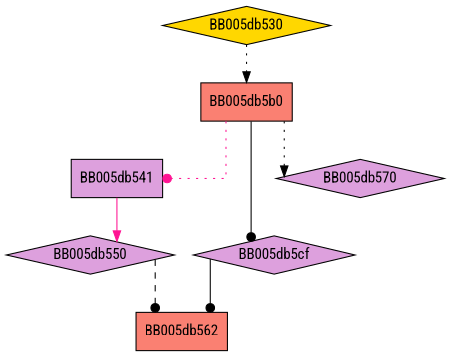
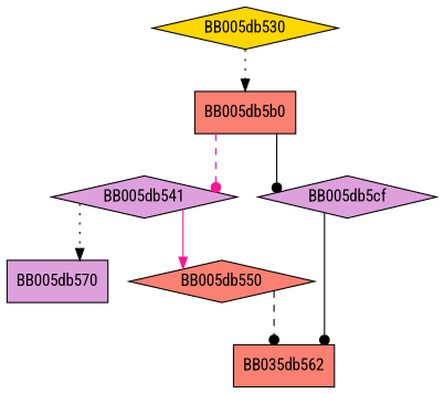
  digraph {
    fontname="Roboto Condensed"
    splines=ortho
    node [fillcolor=salmon fontname="Roboto Condensed" shape=diamond style=filled]
    edge [arrowhead=dot color=black fontname="Roboto Condensed" style=solid]
    BB005db530 [fillcolor=gold]
    BB005db5b0 [shape=box]
-   BB005db541 [fillcolor=plum shape=box]
+   BB005db541 [fillcolor=plum]
    BB005db5cf [fillcolor=plum]
-   BB005db570 [fillcolor=plum]
-   BB005db550 [fillcolor=plum]
-   BB005db562 [shape=box]
+   BB005db570 [fillcolor=plum shape=box]
+   BB005db550
+   BB005db562 [shape=box label=BB035db562]
    BB005db530 -> BB005db5b0 [arrowhead=normal style=dotted]
-   BB005db5b0 -> BB005db541 [color=deeppink style=dotted]
+   BB005db5b0 -> BB005db541 [color=deeppink style=dashed]
    BB005db5b0 -> BB005db5cf
-   BB005db5b0 -> BB005db570 [arrowhead=normal style=dotted]
+   BB005db541 -> BB005db570 [arrowhead=normal style=dotted]
    BB005db541 -> BB005db550 [arrowhead=normal color=deeppink]
    BB005db5cf -> BB005db562
    BB005db550 -> BB005db562 [style=dashed]
  }
